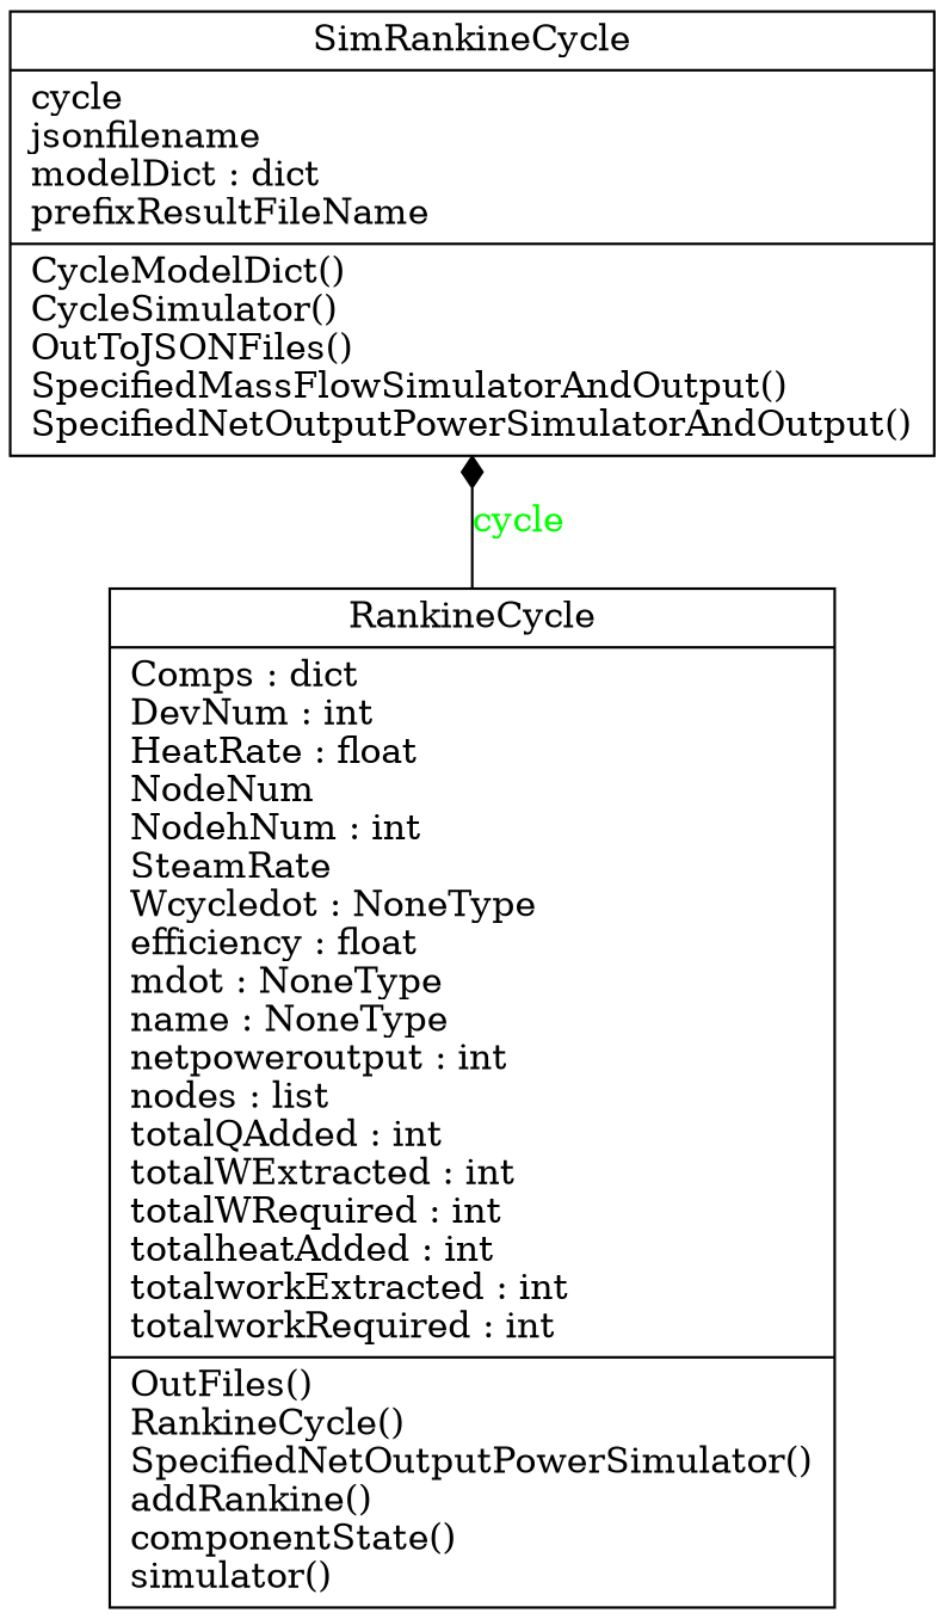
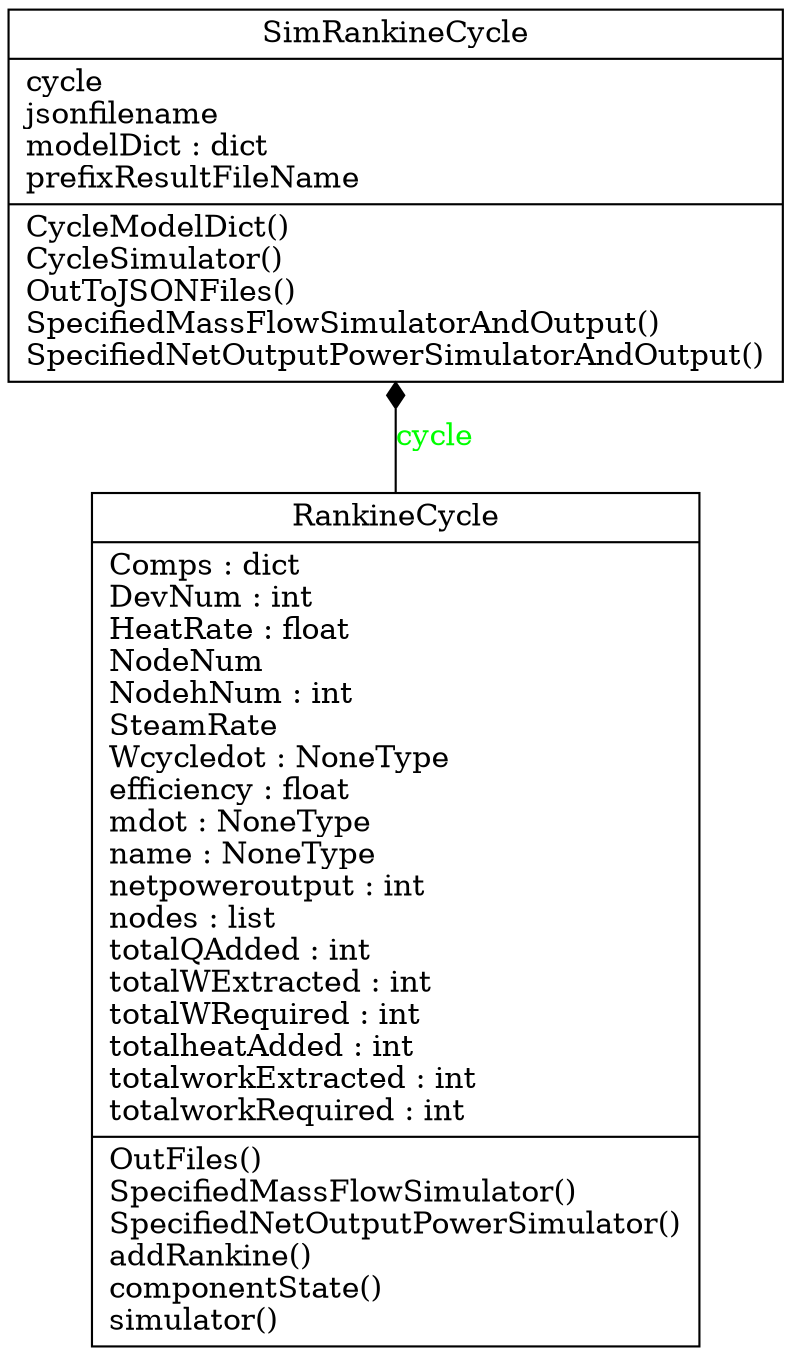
  digraph {
    rankdir=BT
    node [shape=record]
-   n1 [label="{RankineCycle|Comps : dict\lDevNum : int\lHeatRate : float\lNodeNum\lNodehNum : int\lSteamRate\lWcycledot : NoneType\lefficiency : float\lmdot : NoneType\lname : NoneType\lnetpoweroutput : int\lnodes : list\ltotalQAdded : int\ltotalWExtracted : int\ltotalWRequired : int\ltotalheatAdded : int\ltotalworkExtracted : int\ltotalworkRequired : int\l|OutFiles()\lRankineCycle()\lSpecifiedNetOutputPowerSimulator()\laddRankine()\lcomponentState()\lsimulator()\l}"]
+   n1 [label="{RankineCycle|Comps : dict\lDevNum : int\lHeatRate : float\lNodeNum\lNodehNum : int\lSteamRate\lWcycledot : NoneType\lefficiency : float\lmdot : NoneType\lname : NoneType\lnetpoweroutput : int\lnodes : list\ltotalQAdded : int\ltotalWExtracted : int\ltotalWRequired : int\ltotalheatAdded : int\ltotalworkExtracted : int\ltotalworkRequired : int\l|OutFiles()\lSpecifiedMassFlowSimulator()\lSpecifiedNetOutputPowerSimulator()\laddRankine()\lcomponentState()\lsimulator()\l}"]
    n2 [label="{SimRankineCycle|cycle\ljsonfilename\lmodelDict : dict\lprefixResultFileName\l|CycleModelDict()\lCycleSimulator()\lOutToJSONFiles()\lSpecifiedMassFlowSimulatorAndOutput()\lSpecifiedNetOutputPowerSimulatorAndOutput()\l}"]
    n1 -> n2 [arrowhead=diamond arrowtail=none fontcolor=green label=cycle style=solid]
  }
